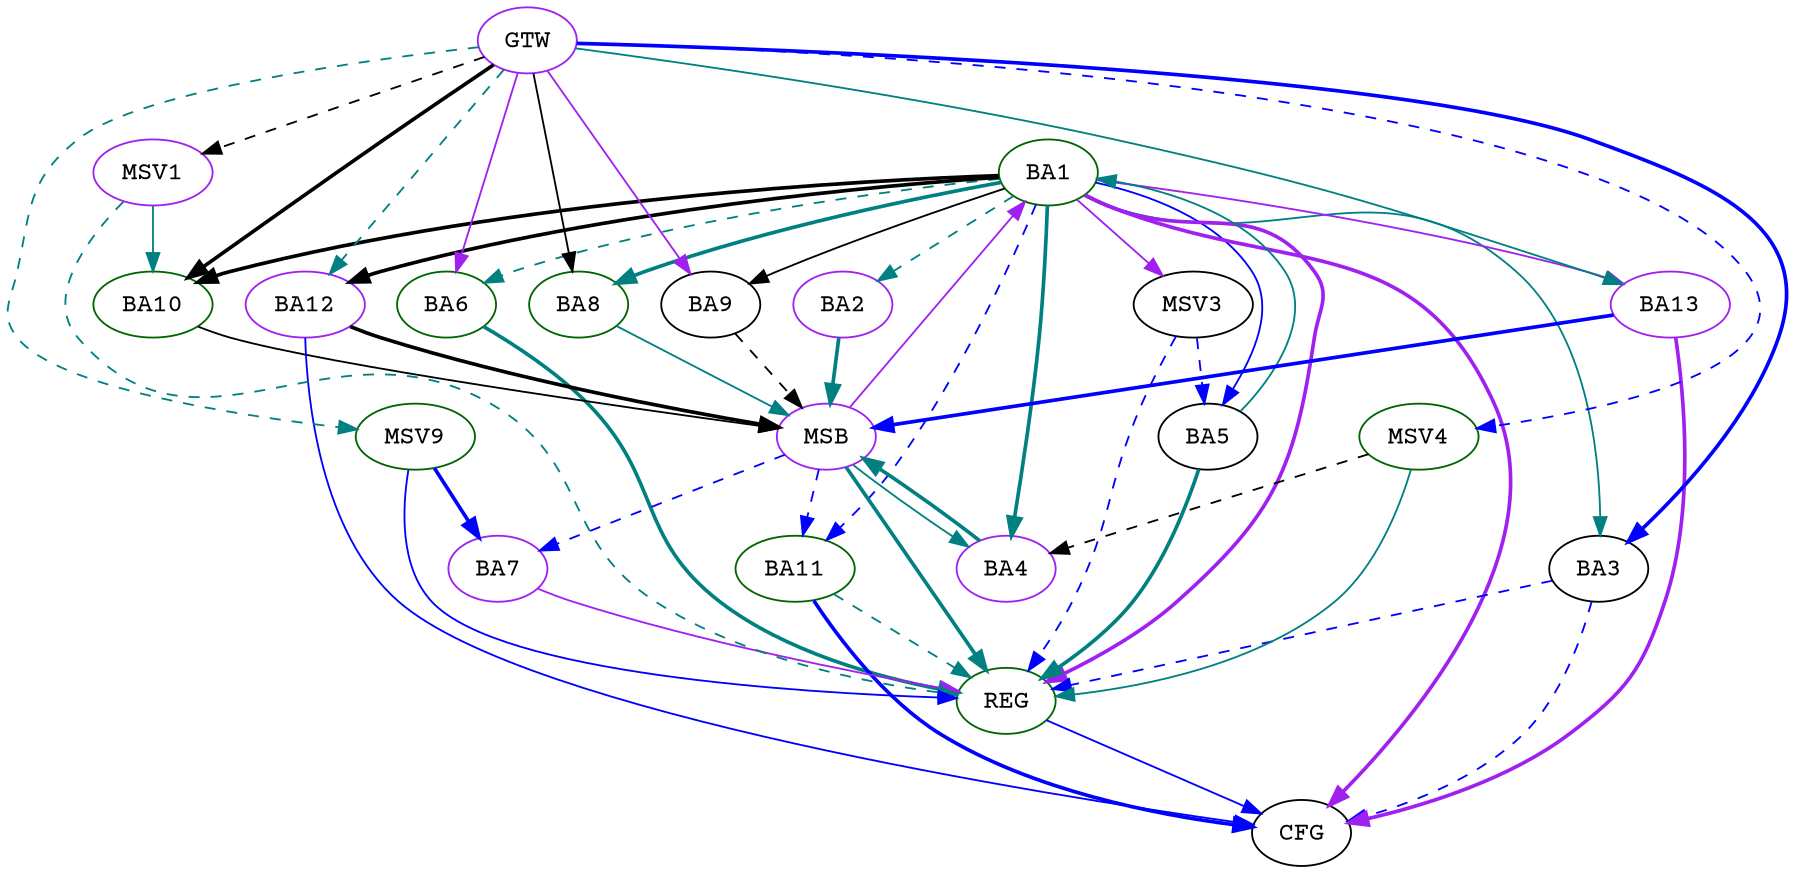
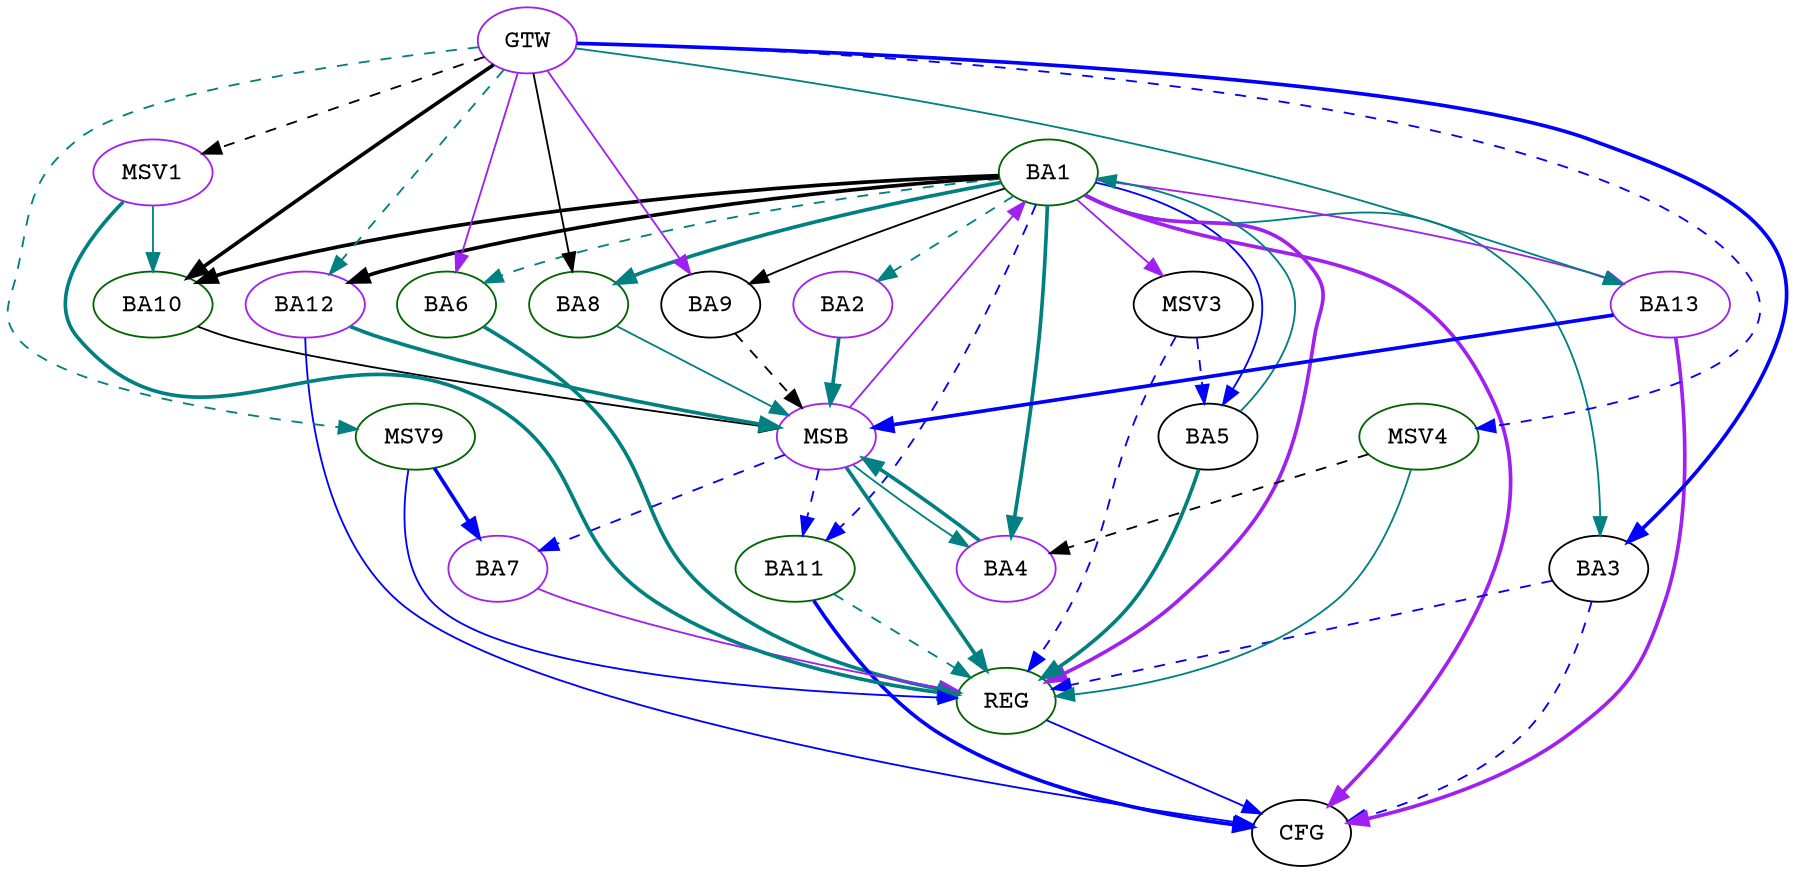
  strict digraph {
    fontname="Courier Prime"
    node [color=darkgreen fontname="Courier Prime"]
    edge [color=teal fontname="Courier Prime" style=solid]
    n1 [label=BA1]
    n2 [color=purple label=BA2]
    n3 [color=black label=BA3]
    n4 [color=purple label=BA4]
    n5 [color=black label=BA5]
    n6 [label=BA6]
    n7 [label=BA8]
    n8 [color=black label=BA9]
    n9 [label=BA10]
    n10 [label=BA11]
    n11 [color=purple label=BA12]
    n12 [color=purple label=BA13]
    n13 [label=REG]
    n14 [color=black label=CFG]
    n15 [color=black label=MSV3]
    n16 [color=purple label=MSB]
    n17 [color=purple label=BA7]
    n18 [color=purple label=GTW]
    n19 [color=purple label=MSV1]
    n20 [label=MSV9]
    n21 [label=MSV4]
    n1 -> n2 [style=dashed]
    n1 -> n3
    n1 -> n4 [style=bold]
    n1 -> n5 [color=blue]
    n1 -> n6 [style=dashed]
    n1 -> n7 [style=bold]
    n1 -> n8 [color=black]
    n1 -> n9 [color=black style=bold]
    n1 -> n10 [color=blue style=dashed]
    n1 -> n11 [color=black style=bold]
    n1 -> n12 [color=purple]
    n1 -> n13 [color=purple style=bold]
    n1 -> n14 [color=purple style=bold]
    n1 -> n15 [color=purple]
    n2 -> n16 [style=bold]
    n3 -> n13 [color=blue style=dashed]
    n3 -> n14 [color=blue style=dashed]
    n4 -> n16 [style=bold]
    n5 -> n1
    n5 -> n13 [style=bold]
    n6 -> n13 [style=bold]
    n7 -> n16
    n8 -> n16 [color=black style=dashed]
    n9 -> n16 [color=black]
    n10 -> n13 [style=dashed]
    n10 -> n14 [color=blue style=bold]
    n11 -> n14 [color=blue]
-   n11 -> n16 [color=black style=bold]
+   n11 -> n16 [style=bold]
    n12 -> n14 [color=purple style=bold]
    n12 -> n16 [color=blue style=bold]
    n13 -> n14 [color=blue]
    n15 -> n5 [color=blue style=dashed]
    n15 -> n13 [color=blue style=dashed]
    n16 -> n1 [color=purple]
    n16 -> n4
    n16 -> n10 [color=blue style=dashed]
    n16 -> n13 [style=bold]
    n16 -> n17 [color=blue style=dashed]
    n17 -> n13 [color=purple]
    n18 -> n3 [color=blue style=bold]
    n18 -> n6 [color=purple]
    n18 -> n7 [color=black]
    n18 -> n8 [color=purple]
    n18 -> n9 [color=black style=bold]
    n18 -> n11 [style=dashed]
    n18 -> n12
    n18 -> n19 [color=black style=dashed]
    n18 -> n20 [style=dashed]
    n18 -> n21 [color=blue style=dashed]
    n19 -> n9
-   n19 -> n13 [style=dashed]
+   n19 -> n13 [style=bold]
    n20 -> n13 [color=blue]
    n20 -> n17 [color=blue style=bold]
    n21 -> n4 [color=black style=dashed]
    n21 -> n13
  }
